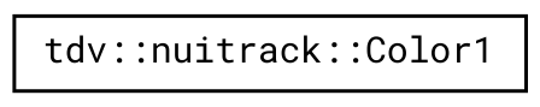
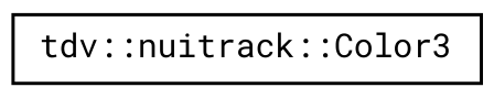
  digraph {
    rankdir=LR
    fontname="Roboto Mono"
-   n1 [color=black fillcolor=white fontname="Roboto Mono" fontsize=10 height=0.2 label="tdv::nuitrack::Color1" shape=record style=filled width=0.4]
+   n1 [color=black fillcolor=white fontname="Roboto Mono" fontsize=10 height=0.2 label="tdv::nuitrack::Color3" shape=record style=filled width=0.4]
  }
